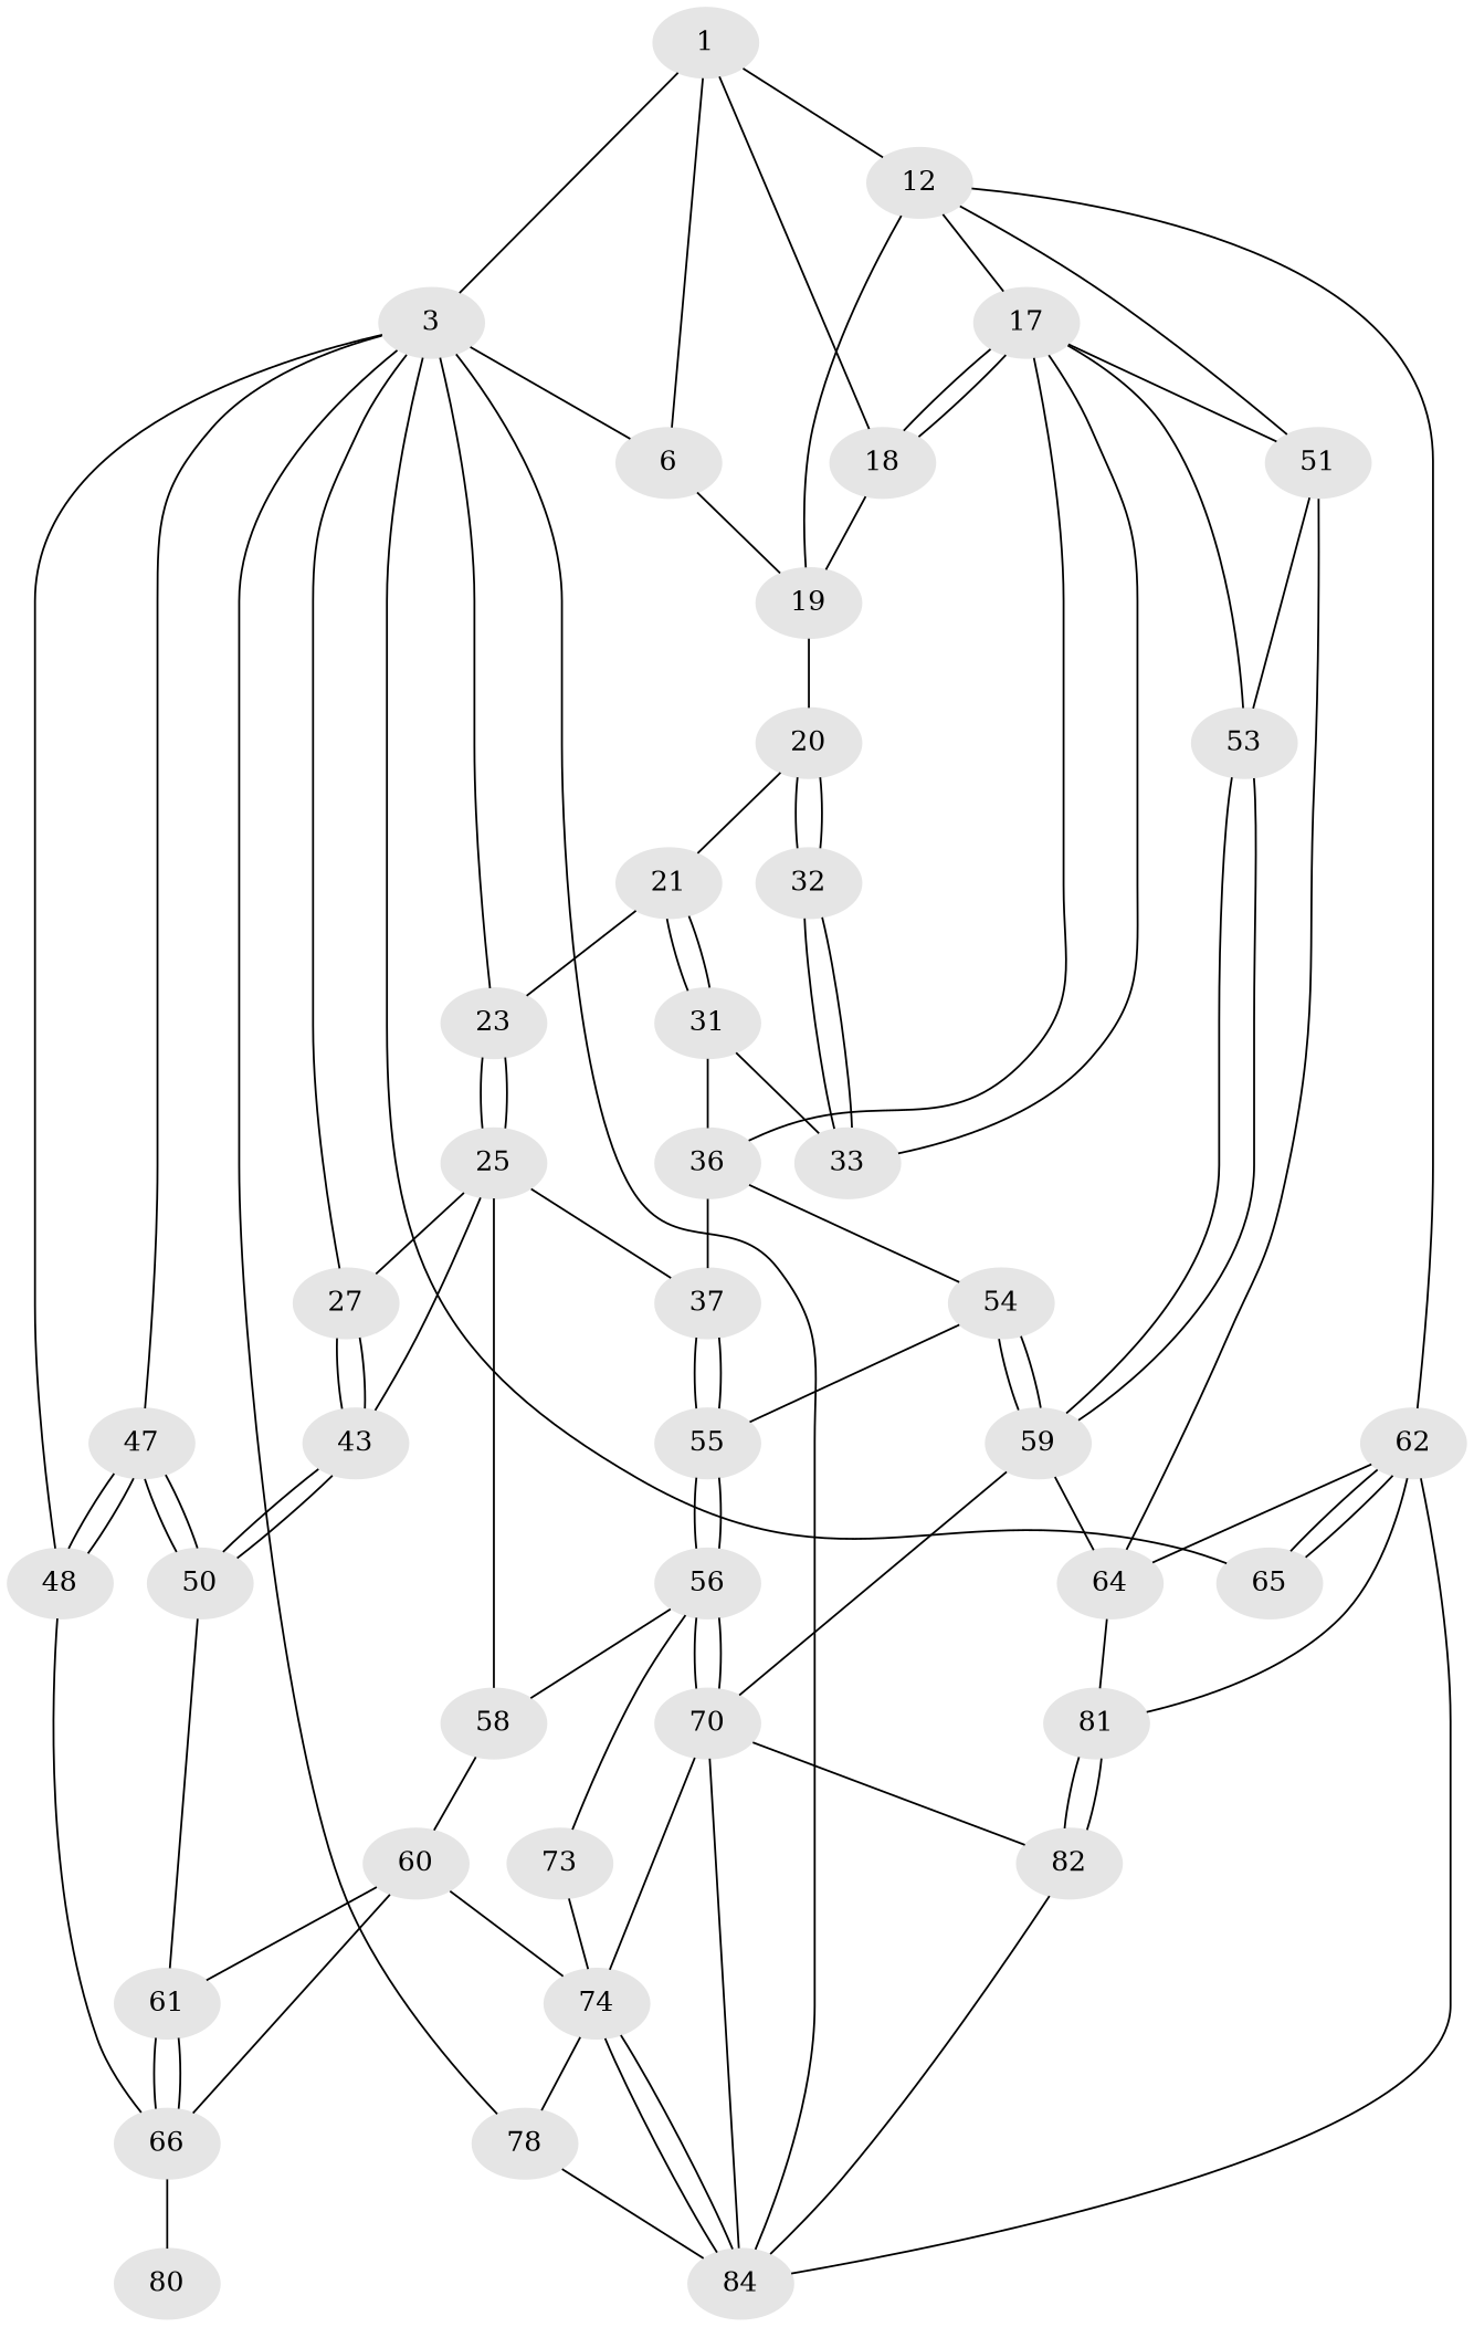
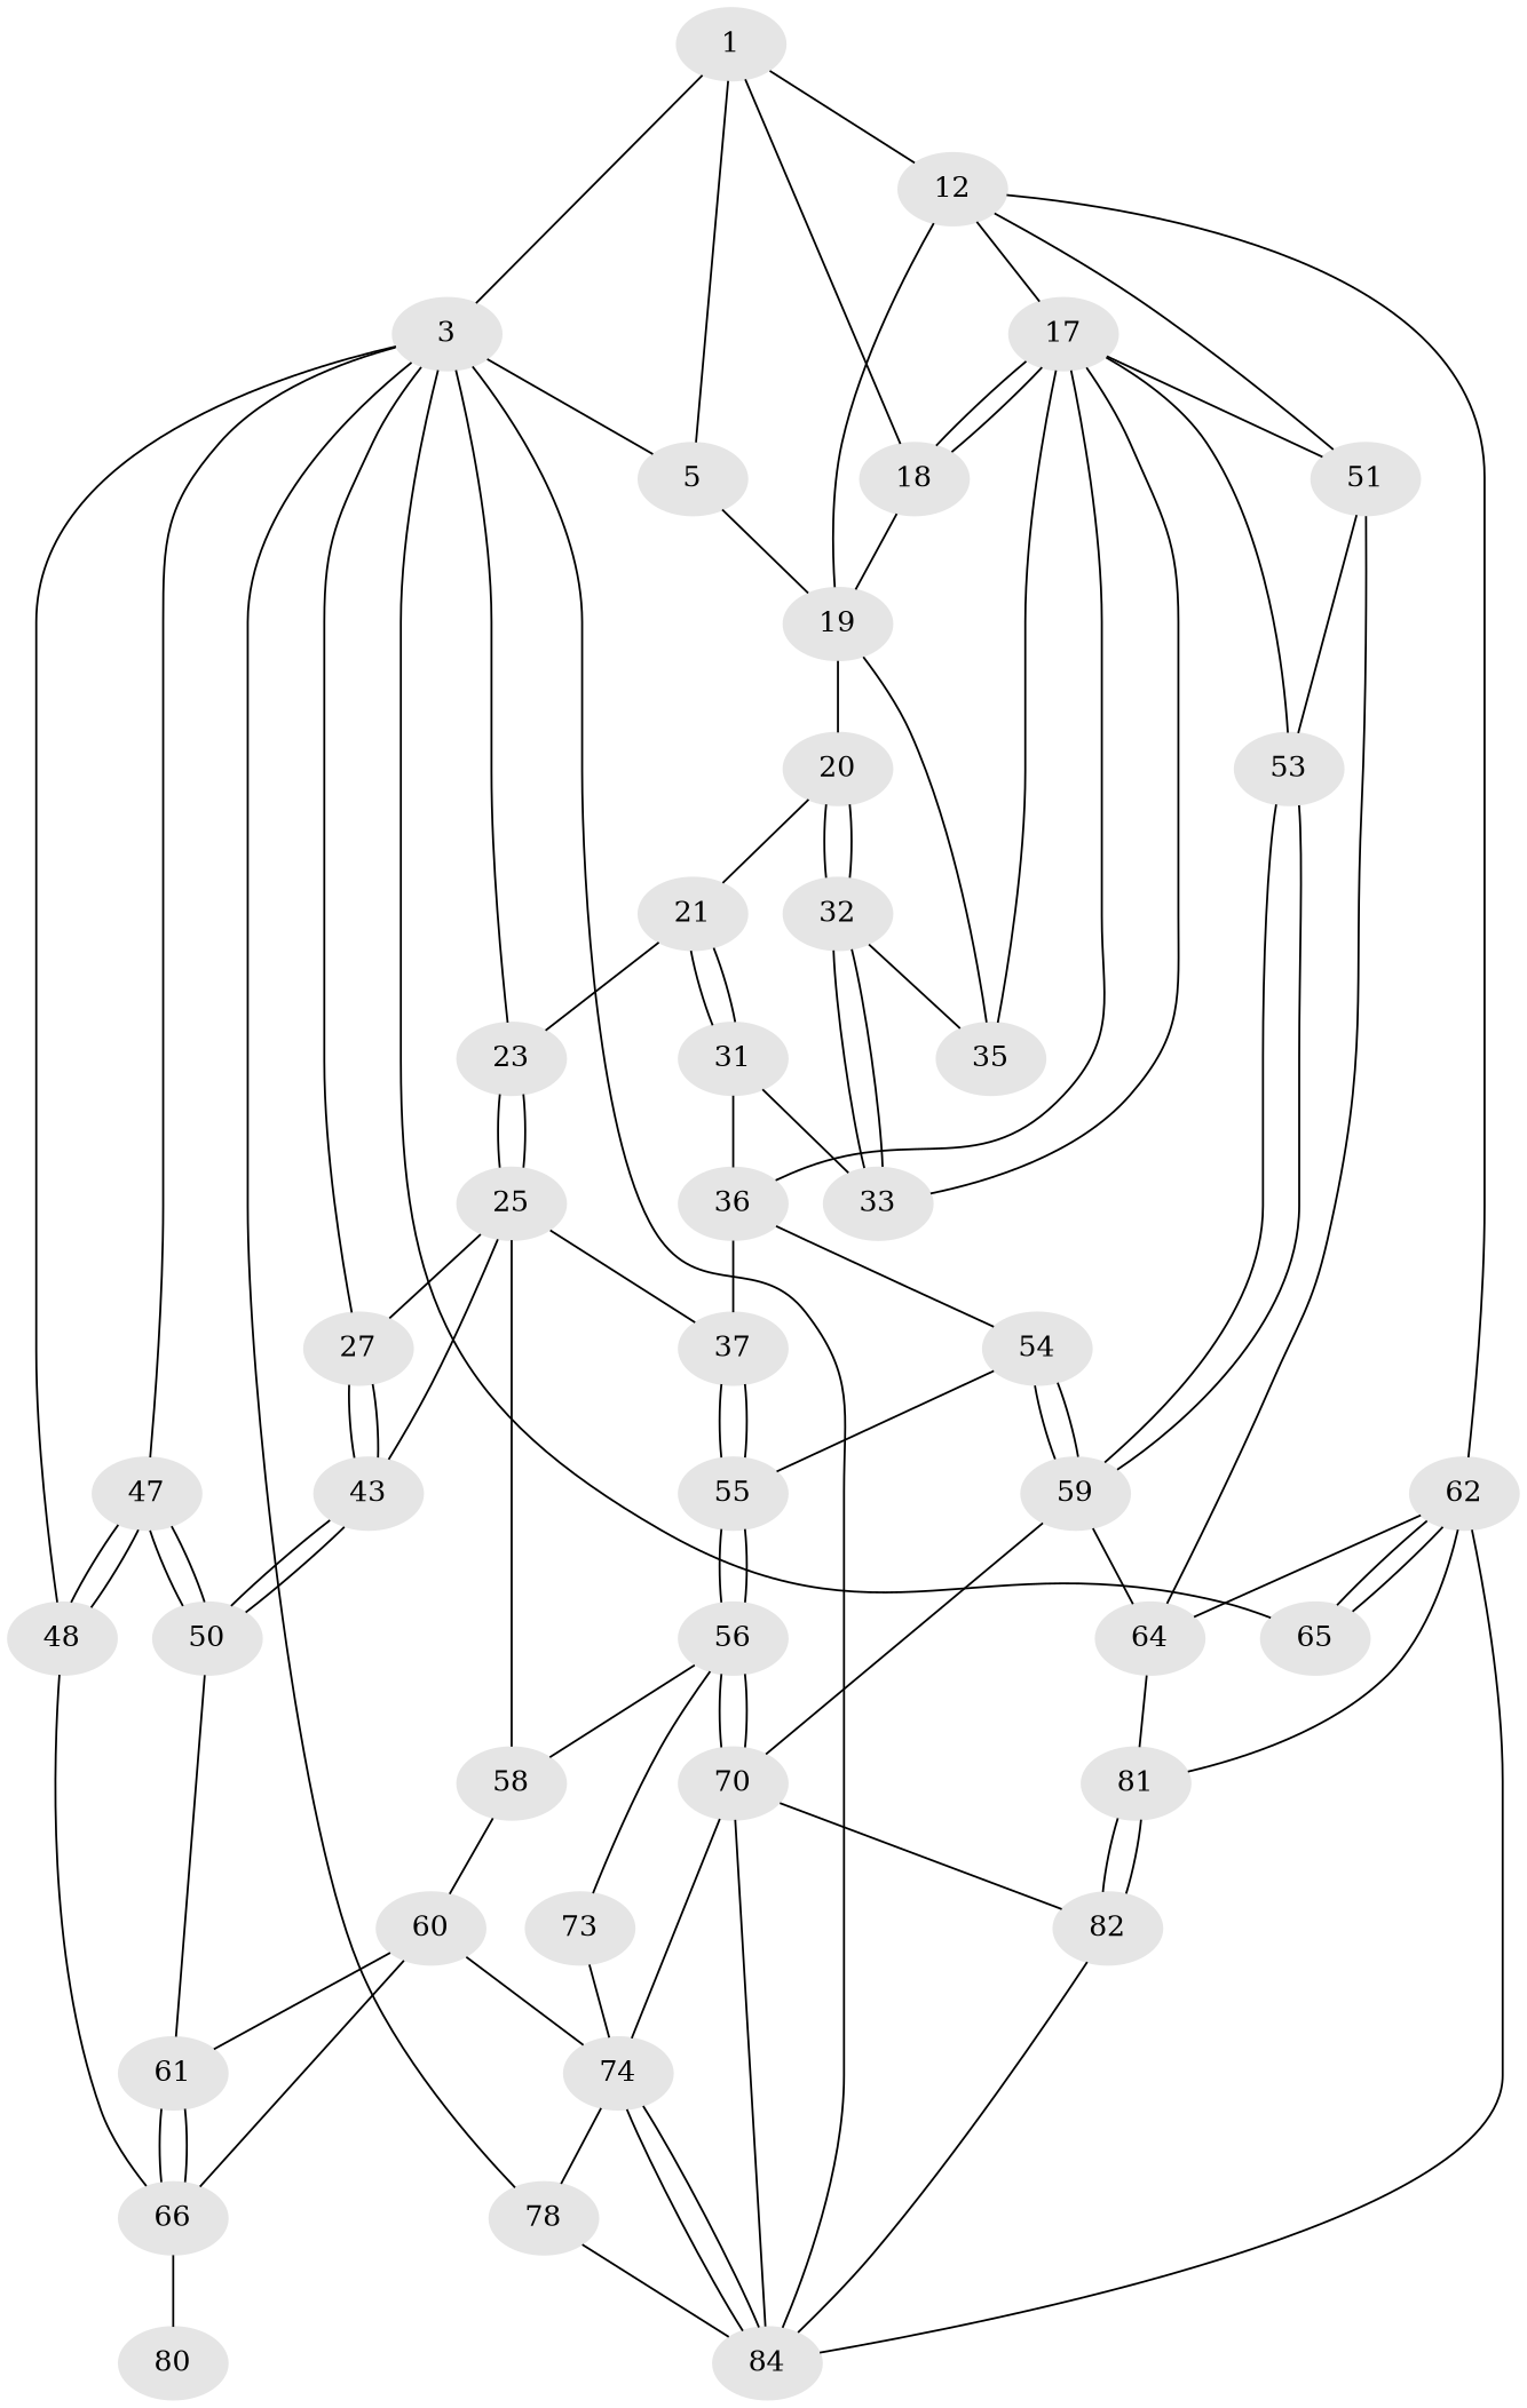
  graph {
    node [color=gray90 style=filled]
    1 [super="+2+6"]
    3 [super="+4+49+28"]
-   5 [super="+9" label=6]
+   5 [super="+9"]
    12 [super="+15"]
    18
    23
    27
    47
    48
    65
    78 [super="+85"]
    84 [super="+88"]
    19 [super="+24"]
    17 [super="+39"]
    51 [super="+52"]
    62 [super="+63"]
    25 [super="+26+30"]
    43
    50
    66 [super="+67"]
+   35
    20
    33
    36 [super="+46"]
    53
    64 [super="+71"]
    81
    37
    54
    59 [super="+69"]
    21 [super="+22"]
    32
    31 [super="+34"]
    58
    55
    60 [super="+72"]
    56 [super="+57"]
    61
    80
    70 [super="+76"]
    73
    74 [super="+75"]
    82
    1 -- 3
    1 -- 5 [weight=2]
    1 -- 12 [weight=2]
    1 -- 18
    3 -- 5 [weight=2]
    3 -- 23
    3 -- 27
    3 -- 47
    3 -- 48
    3 -- 65
    3 -- 78
    3 -- 84
    5 -- 19
    12 -- 19
    12 -- 17
    12 -- 51
    12 -- 62
    18 -- 19
    23 -- 25
    23 -- 25
    27 -- 43
    27 -- 43
    47 -- 48
    47 -- 48
    47 -- 50
    47 -- 50
    48 -- 66
    78 -- 84
+   19 -- 35
    19 -- 20
    17 -- 18
    17 -- 18
    17 -- 51
+   17 -- 35
    17 -- 33
    17 -- 36
    17 -- 53
    51 -- 53
    51 -- 64
    62 -- 65 [weight=2]
    62 -- 65
    62 -- 84
    62 -- 64
    62 -- 81
    25 -- 27
    25 -- 43
    25 -- 37
    25 -- 58
    43 -- 50
    43 -- 50
    50 -- 61
    66 -- 80 [weight=2]
    20 -- 21
    20 -- 32
    20 -- 32
    36 -- 37
    36 -- 54
    53 -- 59
    53 -- 59
    64 -- 81
    81 -- 82
    81 -- 82
    37 -- 55
    37 -- 55
    54 -- 59
    54 -- 59
    54 -- 55
    59 -- 64
    59 -- 70
    21 -- 23
    21 -- 31
    21 -- 31
+   32 -- 35
    32 -- 33
    32 -- 33
    31 -- 33
    31 -- 36
    58 -- 60
    55 -- 56
    55 -- 56
    60 -- 66
    60 -- 61
    60 -- 74
    56 -- 58
    56 -- 70
    56 -- 70
    56 -- 73
    61 -- 66
    61 -- 66
    70 -- 84
    70 -- 74
    70 -- 82
    73 -- 74
    74 -- 78
    74 -- 84
    74 -- 84
    82 -- 84
  }
